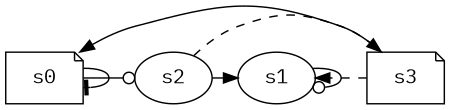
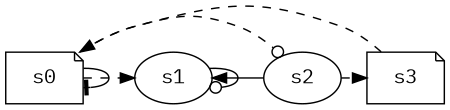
  digraph {
    fontname="IBM Plex Mono"
    node [fontname="IBM Plex Mono" player=0 shape=note]
    edge [arrowhead=normal fontname="IBM Plex Mono" style=solid]
    s0
    s1 [shape=ellipse]
    s2 [player=1 shape=ellipse]
    s3
    s0 -> s0 [arrowhead=tee constraint="time % 2 == 0"]
-   s3 -> s1 [constraint="time % 4 == 3" style=dashed]
-   s0 -> s2 [arrowhead=odot constraint="time == 6 || time == 7 || time == 9"]
+   s0 -> s1 [constraint="time % 4 == 3" style=dashed]
+   s0 -> s2 [arrowhead=odot constraint="time == 6 || time == 7 || time == 9" style=dashed]
    s1 -> s1 [arrowhead=odot constraint="time % 4 == 0"]
    s2 -> s1 [constraint="time % 2 == 0 || time % 2 == 1"]
    s2 -> s3 [constraint="time % 3 == 1 || time % 3 == 2" style=dashed]
-   s3 -> s0 [constraint="time % 4 == 2"]
+   s3 -> s0 [constraint="time % 4 == 2" style=dashed]
  }
